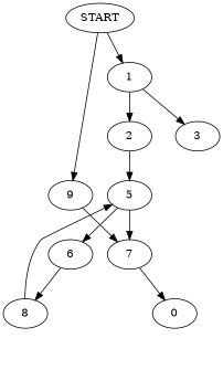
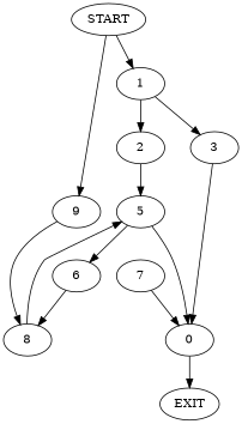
  digraph {
    n1 [label=START]
    1
    9
    2
    3
    8
+   n7 [label=EXIT]
    5
    n9 [label=0]
    6
    7
    n1 -> 1
    n1 -> 9
    1 -> 2
    1 -> 3
-   9 -> 7
+   9 -> 8
    2 -> 5
+   3 -> n9
    8 -> 5
    5 -> 6
-   5 -> 7
+   5 -> n9
+   n9 -> n7
    6 -> 8
    7 -> n9
  }
